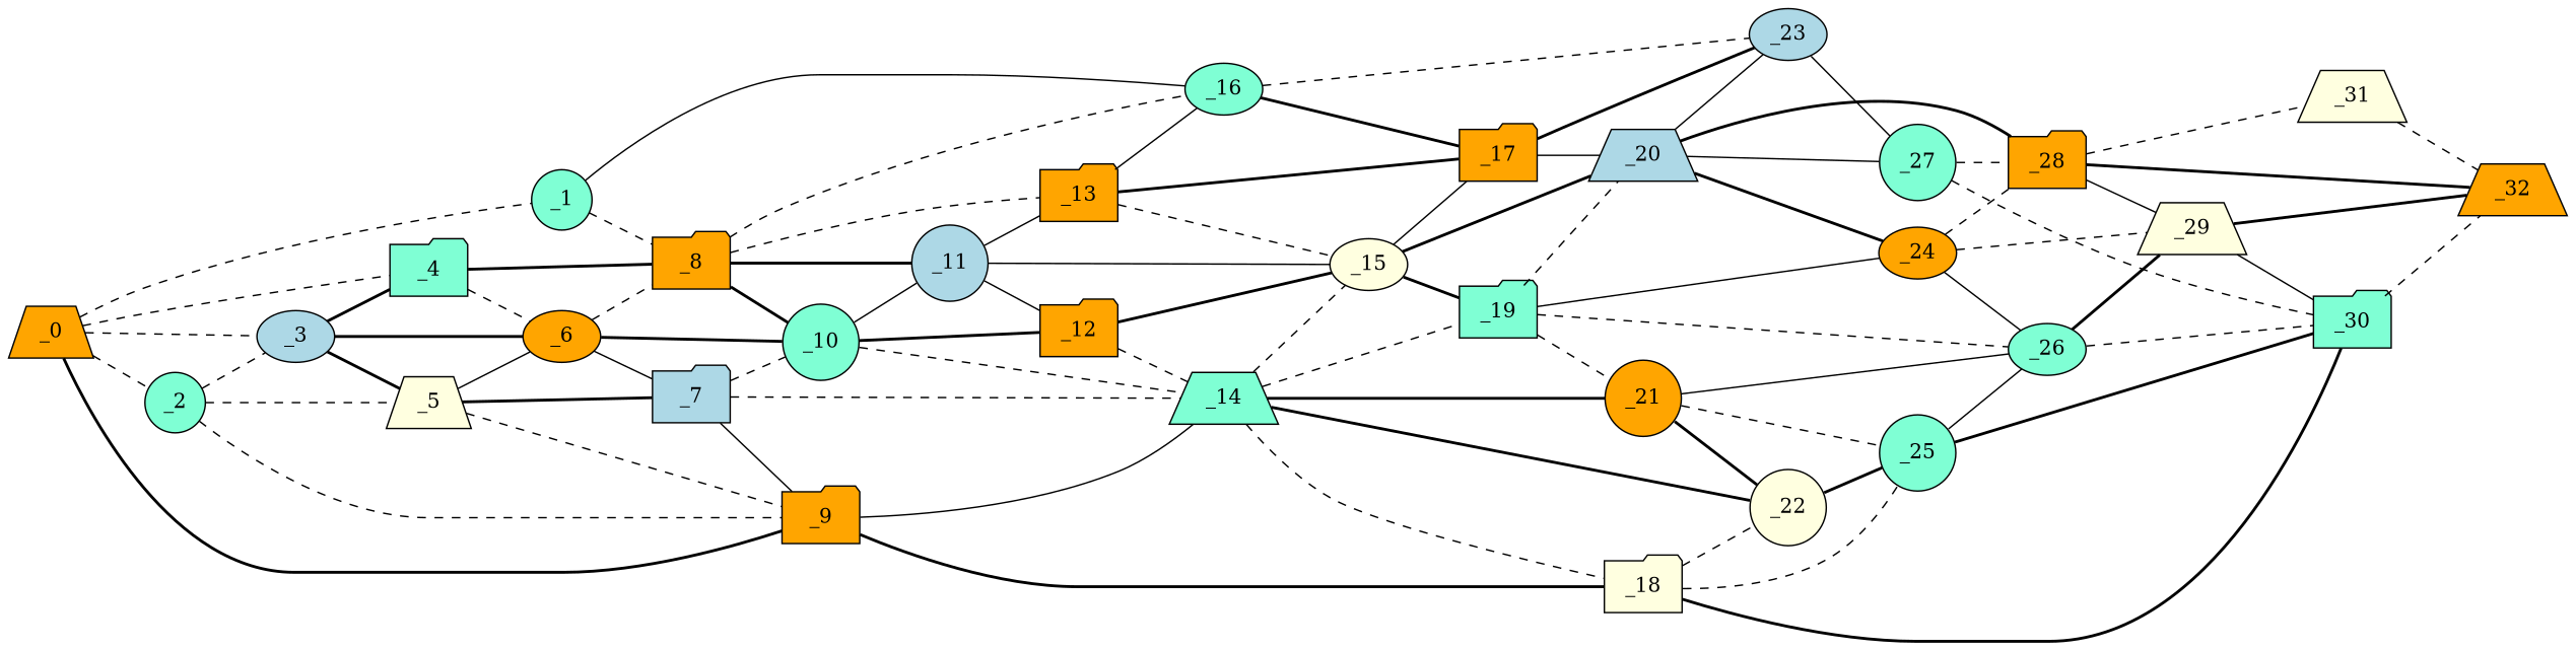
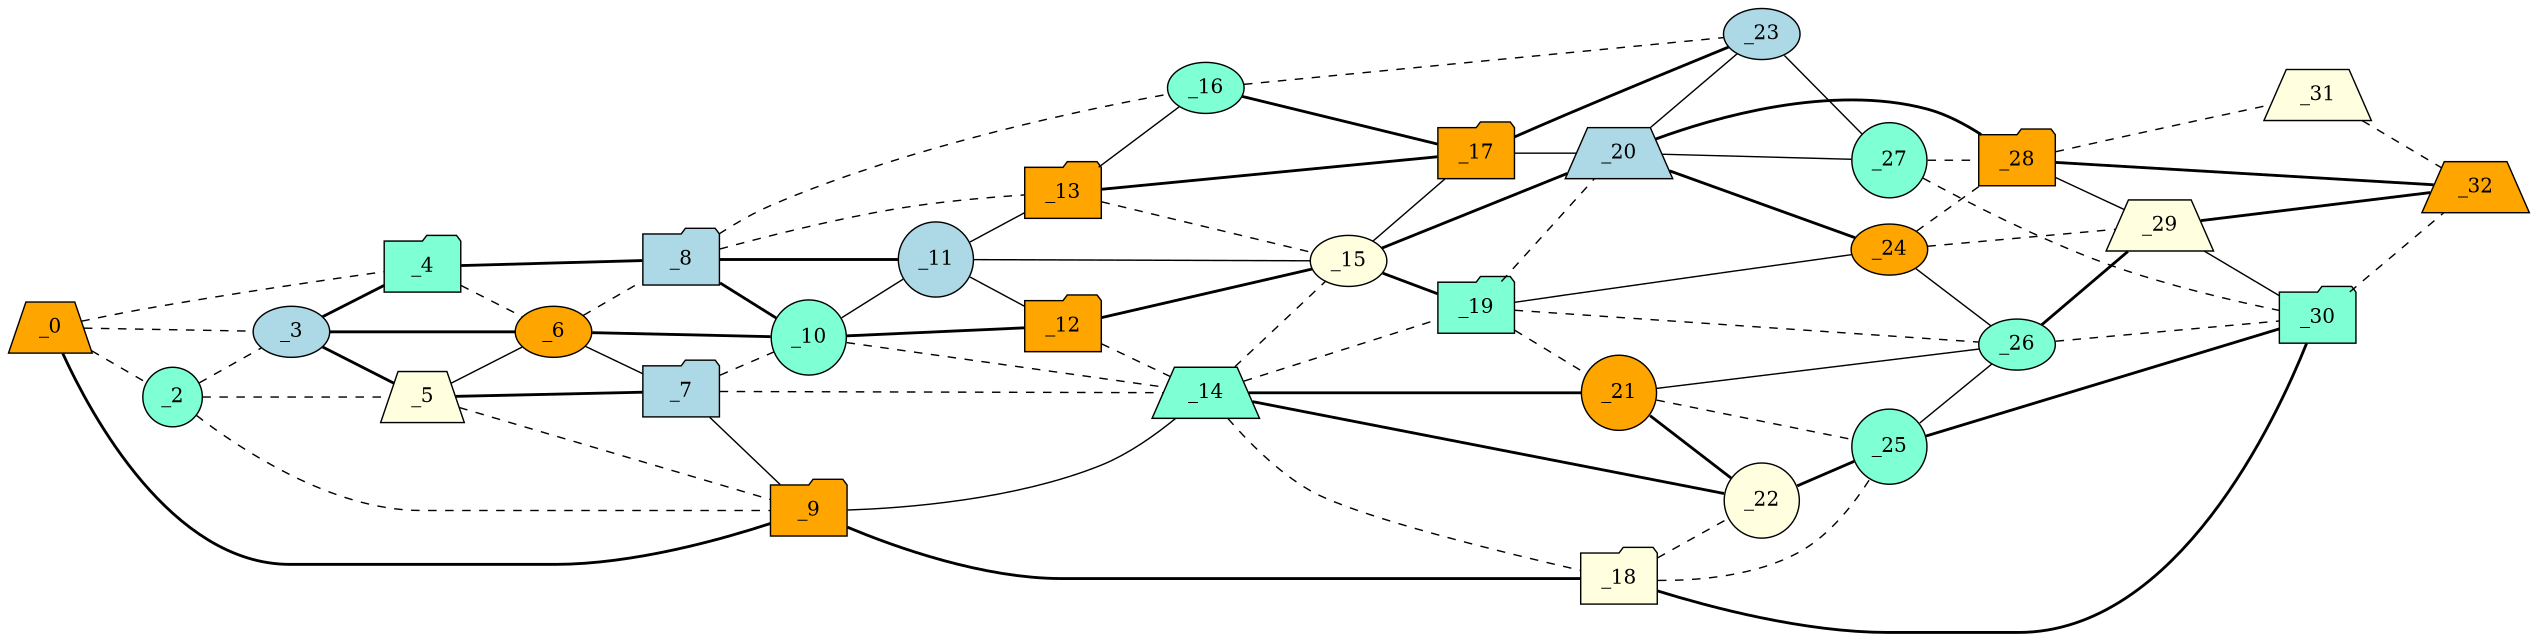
  graph {
    rankdir=LR
    node [fillcolor=aquamarine shape=folder style=filled x=36 y=88]
    edge [style=dashed valence=2]
    _0 [fillcolor=orange shape=trapezium x=28 y=82]
-   _1 [shape=circle x=33 y=89]
    _2 [shape=circle x=34 y=69]
    _3 [fillcolor=lightblue shape=ellipse y=78]
    _4 [y=83]
    _9 [fillcolor=orange x=52 y=6]
-   _8 [fillcolor=orange x=50 y=87]
+   _8 [fillcolor=lightblue x=50 y=87]
    _16 [shape=ellipse x=80 y=113]
    _5 [fillcolor=lightyellow shape=trapezium x=40 y=68]
    _6 [fillcolor=orange shape=ellipse x=43 y=75]
    _14 [shape=trapezium x=76 y=58]
    _18 [fillcolor=lightyellow x=85 y=7]
    _10 [shape=circle x=53 y=72]
    _11 [fillcolor=lightblue shape=circle x=62 y=84]
    _13 [fillcolor=orange x=70 y=91]
    _17 [fillcolor=orange x=83 y=92]
    _23 [fillcolor=lightblue shape=ellipse x=94 y=102]
    _7 [fillcolor=lightblue x=47 y=66]
    _15 [fillcolor=lightyellow shape=ellipse x=80 y=80]
    _19 [x=85 y=74]
    _21 [fillcolor=orange shape=circle x=91 y=67]
    _22 [fillcolor=lightyellow shape=circle x=92 y=48]
    _25 [shape=circle x=99 y=56]
    _30 [x=108 y=71]
    _12 [fillcolor=orange x=63 y=76]
    _20 [fillcolor=lightblue shape=trapezium x=89]
    _27 [shape=circle x=100 y=97]
    _24 [fillcolor=orange shape=ellipse x=97 y=83]
    _26 [shape=ellipse x=99 y=69]
    _32 [fillcolor=orange shape=trapezium x=109 y=82]
    _28 [fillcolor=orange x=101]
    _29 [fillcolor=lightyellow shape=trapezium x=103 y=77]
    _31 [fillcolor=lightyellow shape=trapezium x=108]
-   _0 -- _1 [valence=1]
    _0 -- _2 [valence=1]
    _0 -- _3
    _0 -- _4 [valence=1]
    _0 -- _9 [style=bold valence=1]
-   _1 -- _8
-   _1 -- _16 [style=solid valence=1]
    _2 -- _3 [valence=1]
    _2 -- _9
    _2 -- _5
    _3 -- _4 [style=bold valence=1]
    _3 -- _5 [style=bold]
    _3 -- _6 [style=bold valence=1]
    _4 -- _8 [style=bold valence=1]
    _4 -- _6
    _9 -- _14 [style=solid]
    _9 -- _18 [style=bold valence=1]
    _8 -- _16
    _8 -- _10 [style=bold]
    _8 -- _11 [style=bold valence=1]
    _8 -- _13
    _16 -- _17 [style=bold]
    _16 -- _23 [valence=1]
    _5 -- _9
    _5 -- _6 [style=solid]
    _5 -- _7 [style=bold valence=1]
    _6 -- _8 [valence=1]
    _6 -- _10 [style=bold]
    _6 -- _7 [style=solid]
    _14 -- _18
    _14 -- _15
    _14 -- _19 [valence=1]
    _14 -- _21 [style=bold]
    _14 -- _22 [style=bold valence=1]
    _18 -- _22 [valence=1]
    _18 -- _25
    _18 -- _30 [style=bold valence=1]
    _10 -- _14
    _10 -- _11 [style=solid]
    _10 -- _12 [style=bold valence=1]
    _11 -- _13 [style=solid]
    _11 -- _15 [style=solid]
    _11 -- _12 [style=solid]
    _13 -- _16 [style=solid valence=1]
    _13 -- _17 [style=bold]
    _13 -- _15
    _17 -- _23 [style=bold valence=1]
    _17 -- _20 [style=solid]
    _23 -- _27 [style=solid valence=1]
    _7 -- _9 [style=solid valence=1]
    _7 -- _14
    _7 -- _10 [valence=1]
    _15 -- _17 [style=solid]
    _15 -- _19 [style=bold]
    _15 -- _20 [style=bold valence=1]
    _19 -- _21 [valence=1]
    _19 -- _20
    _19 -- _24 [style=solid]
    _19 -- _26
    _21 -- _22 [style=bold]
    _21 -- _25
    _21 -- _26 [style=solid]
    _22 -- _25 [style=bold]
    _25 -- _30 [style=bold valence=1]
    _25 -- _26 [style=solid]
    _30 -- _32 [valence=1]
    _12 -- _14 [valence=1]
    _12 -- _15 [style=bold]
    _20 -- _23 [style=solid]
    _20 -- _27 [style=solid]
    _20 -- _24 [style=bold valence=1]
    _20 -- _28 [style=bold valence=1]
    _27 -- _30 [valence=1]
    _27 -- _28
    _24 -- _26 [style=solid valence=1]
    _24 -- _28
    _24 -- _29 [valence=1]
    _26 -- _30
    _26 -- _29 [style=bold valence=1]
    _28 -- _32 [style=bold]
    _28 -- _29 [style=solid]
    _28 -- _31 [valence=1]
    _29 -- _30 [style=solid]
    _29 -- _32 [style=bold valence=1]
    _31 -- _32 [valence=1]
  }
